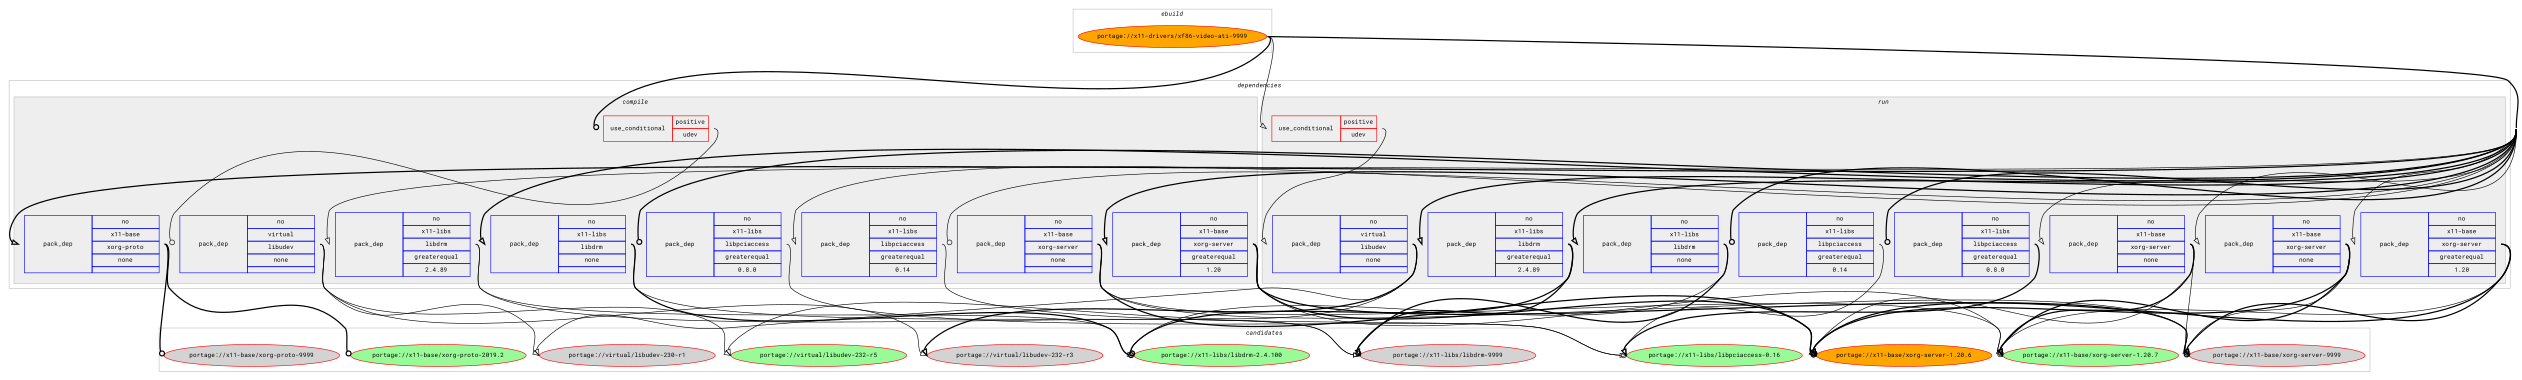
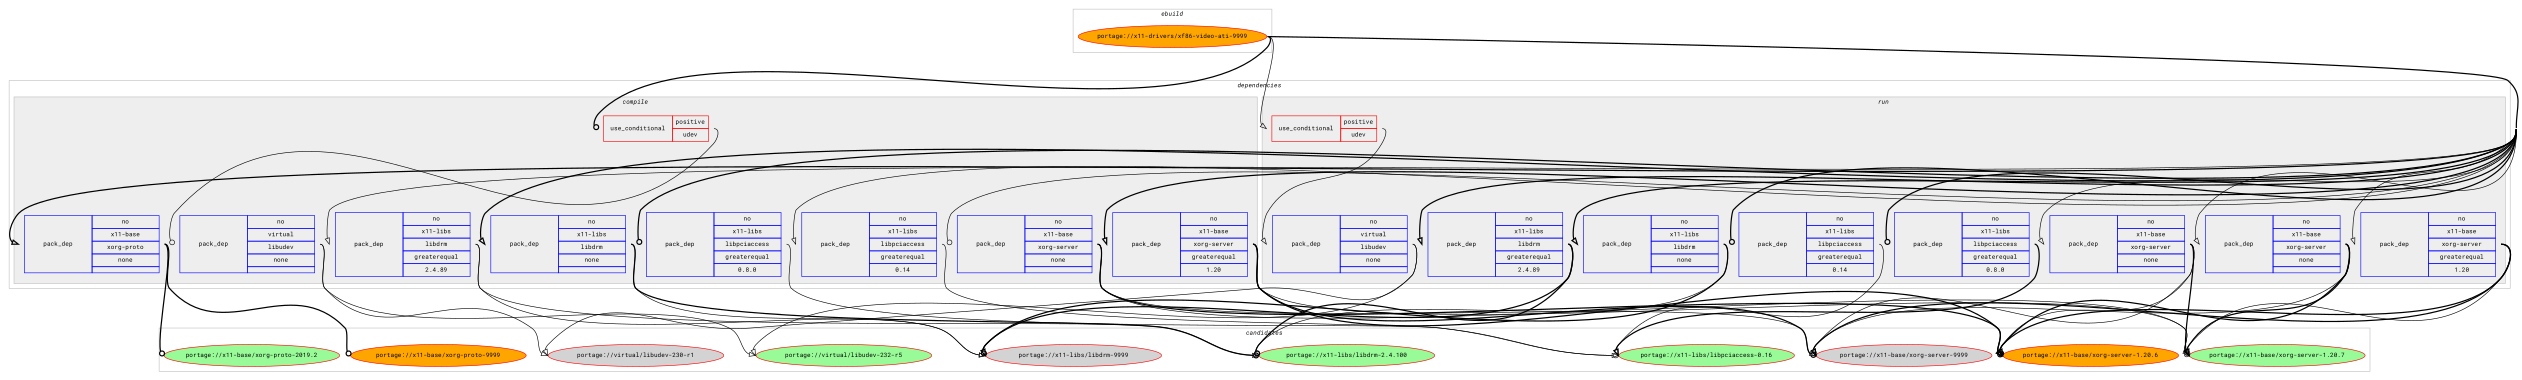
  digraph {
    compound=true
    concentrate=true
    fontname="Roboto Mono"
    fontsize=10
    newrank=true
    rankdir=TB
    ranksep=1.5
    node [color=blue fontname="Roboto Mono" fontsize=10 shape=none]
    edge [arrowhead=onormal fontname="Roboto Mono" headport=w style=solid tailport=e weight=100]
    n1 [color=red fillcolor=orange label="portage://x11-drivers/xf86-video-ati-9999" style=filled width=4 shape=""]
    n2 [label=<<TABLE BORDER="0" CELLBORDER="1" CELLSPACING="0" CELLPADDING="4" WIDTH="220"><TR><TD ROWSPAN="6" CELLPADDING="30">pack_dep</TD></TR><TR><TD WIDTH="110">no</TD></TR><TR><TD>virtual</TD></TR><TR><TD>libudev</TD></TR><TR><TD>none</TD></TR><TR><TD></TD></TR></TABLE>>]
    n3 [color=red label=<<TABLE BORDER="0" CELLBORDER="1" CELLSPACING="0" CELLPADDING="4"><TR><TD ROWSPAN="3" CELLPADDING="10">use_conditional</TD></TR><TR><TD>positive</TD></TR><TR><TD>udev</TD></TR></TABLE>>]
    n4 [label=<<TABLE BORDER="0" CELLBORDER="1" CELLSPACING="0" CELLPADDING="4" WIDTH="220"><TR><TD ROWSPAN="6" CELLPADDING="30">pack_dep</TD></TR><TR><TD WIDTH="110">no</TD></TR><TR><TD>x11-base</TD></TR><TR><TD>xorg-proto</TD></TR><TR><TD>none</TD></TR><TR><TD></TD></TR></TABLE>>]
    n5 [label=<<TABLE BORDER="0" CELLBORDER="1" CELLSPACING="0" CELLPADDING="4" WIDTH="220"><TR><TD ROWSPAN="6" CELLPADDING="30">pack_dep</TD></TR><TR><TD WIDTH="110">no</TD></TR><TR><TD>x11-base</TD></TR><TR><TD>xorg-server</TD></TR><TR><TD>greaterequal</TD></TR><TR><TD>1.20</TD></TR></TABLE>>]
    n6 [label=<<TABLE BORDER="0" CELLBORDER="1" CELLSPACING="0" CELLPADDING="4" WIDTH="220"><TR><TD ROWSPAN="6" CELLPADDING="30">pack_dep</TD></TR><TR><TD WIDTH="110">no</TD></TR><TR><TD>x11-base</TD></TR><TR><TD>xorg-server</TD></TR><TR><TD>none</TD></TR><TR><TD></TD></TR></TABLE>>]
    n7 [label=<<TABLE BORDER="0" CELLBORDER="1" CELLSPACING="0" CELLPADDING="4" WIDTH="220"><TR><TD ROWSPAN="6" CELLPADDING="30">pack_dep</TD></TR><TR><TD WIDTH="110">no</TD></TR><TR><TD>x11-libs</TD></TR><TR><TD>libdrm</TD></TR><TR><TD>greaterequal</TD></TR><TR><TD>2.4.89</TD></TR></TABLE>>]
    n8 [label=<<TABLE BORDER="0" CELLBORDER="1" CELLSPACING="0" CELLPADDING="4" WIDTH="220"><TR><TD ROWSPAN="6" CELLPADDING="30">pack_dep</TD></TR><TR><TD WIDTH="110">no</TD></TR><TR><TD>x11-libs</TD></TR><TR><TD>libdrm</TD></TR><TR><TD>none</TD></TR><TR><TD></TD></TR></TABLE>>]
    n9 [label=<<TABLE BORDER="0" CELLBORDER="1" CELLSPACING="0" CELLPADDING="4" WIDTH="220"><TR><TD ROWSPAN="6" CELLPADDING="30">pack_dep</TD></TR><TR><TD WIDTH="110">no</TD></TR><TR><TD>x11-libs</TD></TR><TR><TD>libpciaccess</TD></TR><TR><TD>greaterequal</TD></TR><TR><TD>0.14</TD></TR></TABLE>>]
    n10 [label=<<TABLE BORDER="0" CELLBORDER="1" CELLSPACING="0" CELLPADDING="4" WIDTH="220"><TR><TD ROWSPAN="6" CELLPADDING="30">pack_dep</TD></TR><TR><TD WIDTH="110">no</TD></TR><TR><TD>x11-libs</TD></TR><TR><TD>libpciaccess</TD></TR><TR><TD>greaterequal</TD></TR><TR><TD>0.8.0</TD></TR></TABLE>>]
    n11 [label=<<TABLE BORDER="0" CELLBORDER="1" CELLSPACING="0" CELLPADDING="4" WIDTH="220"><TR><TD ROWSPAN="6" CELLPADDING="30">pack_dep</TD></TR><TR><TD WIDTH="110">no</TD></TR><TR><TD>virtual</TD></TR><TR><TD>libudev</TD></TR><TR><TD>none</TD></TR><TR><TD></TD></TR></TABLE>>]
    n12 [color=red label=<<TABLE BORDER="0" CELLBORDER="1" CELLSPACING="0" CELLPADDING="4"><TR><TD ROWSPAN="3" CELLPADDING="10">use_conditional</TD></TR><TR><TD>positive</TD></TR><TR><TD>udev</TD></TR></TABLE>>]
    n13 [label=<<TABLE BORDER="0" CELLBORDER="1" CELLSPACING="0" CELLPADDING="4" WIDTH="220"><TR><TD ROWSPAN="6" CELLPADDING="30">pack_dep</TD></TR><TR><TD WIDTH="110">no</TD></TR><TR><TD>x11-base</TD></TR><TR><TD>xorg-server</TD></TR><TR><TD>greaterequal</TD></TR><TR><TD>1.20</TD></TR></TABLE>>]
    n14 [label=<<TABLE BORDER="0" CELLBORDER="1" CELLSPACING="0" CELLPADDING="4" WIDTH="220"><TR><TD ROWSPAN="6" CELLPADDING="30">pack_dep</TD></TR><TR><TD WIDTH="110">no</TD></TR><TR><TD>x11-base</TD></TR><TR><TD>xorg-server</TD></TR><TR><TD>none</TD></TR><TR><TD></TD></TR></TABLE>>]
    n15 [label=<<TABLE BORDER="0" CELLBORDER="1" CELLSPACING="0" CELLPADDING="4" WIDTH="220"><TR><TD ROWSPAN="6" CELLPADDING="30">pack_dep</TD></TR><TR><TD WIDTH="110">no</TD></TR><TR><TD>x11-base</TD></TR><TR><TD>xorg-server</TD></TR><TR><TD>none</TD></TR><TR><TD></TD></TR></TABLE>>]
    n16 [label=<<TABLE BORDER="0" CELLBORDER="1" CELLSPACING="0" CELLPADDING="4" WIDTH="220"><TR><TD ROWSPAN="6" CELLPADDING="30">pack_dep</TD></TR><TR><TD WIDTH="110">no</TD></TR><TR><TD>x11-libs</TD></TR><TR><TD>libdrm</TD></TR><TR><TD>greaterequal</TD></TR><TR><TD>2.4.89</TD></TR></TABLE>>]
    n17 [label=<<TABLE BORDER="0" CELLBORDER="1" CELLSPACING="0" CELLPADDING="4" WIDTH="220"><TR><TD ROWSPAN="6" CELLPADDING="30">pack_dep</TD></TR><TR><TD WIDTH="110">no</TD></TR><TR><TD>x11-libs</TD></TR><TR><TD>libdrm</TD></TR><TR><TD>none</TD></TR><TR><TD></TD></TR></TABLE>>]
    n18 [label=<<TABLE BORDER="0" CELLBORDER="1" CELLSPACING="0" CELLPADDING="4" WIDTH="220"><TR><TD ROWSPAN="6" CELLPADDING="30">pack_dep</TD></TR><TR><TD WIDTH="110">no</TD></TR><TR><TD>x11-libs</TD></TR><TR><TD>libpciaccess</TD></TR><TR><TD>greaterequal</TD></TR><TR><TD>0.14</TD></TR></TABLE>>]
    n19 [label=<<TABLE BORDER="0" CELLBORDER="1" CELLSPACING="0" CELLPADDING="4" WIDTH="220"><TR><TD ROWSPAN="6" CELLPADDING="30">pack_dep</TD></TR><TR><TD WIDTH="110">no</TD></TR><TR><TD>x11-libs</TD></TR><TR><TD>libpciaccess</TD></TR><TR><TD>greaterequal</TD></TR><TR><TD>0.8.0</TD></TR></TABLE>>]
-   n20 [color=red fillcolor=lightgrey label="portage://virtual/libudev-232-r3" style=filled width=4 shape=""]
    n21 [color=red fillcolor=palegreen label="portage://virtual/libudev-232-r5" style=filled width=4 shape=""]
    n22 [color=red fillcolor=lightgrey label="portage://virtual/libudev-230-r1" style=filled width=4 shape=""]
-   n23 [color=red fillcolor=lightgrey label="portage://x11-base/xorg-proto-9999" style=filled width=4 shape=""]
+   n23 [color=red fillcolor=orange label="portage://x11-base/xorg-proto-9999" style=filled width=4 shape=""]
    n24 [color=red fillcolor=palegreen label="portage://x11-base/xorg-proto-2019.2" style=filled width=4 shape=""]
    n25 [color=red fillcolor=lightgrey label="portage://x11-base/xorg-server-9999" style=filled width=4 shape=""]
    n26 [color=red fillcolor=palegreen label="portage://x11-base/xorg-server-1.20.7" style=filled width=4 shape=""]
    n27 [color=red fillcolor=orange label="portage://x11-base/xorg-server-1.20.6" style=filled width=4 shape=""]
    n28 [color=red fillcolor=lightgrey label="portage://x11-libs/libdrm-9999" style=filled width=4 shape=""]
    n29 [color=red fillcolor=palegreen label="portage://x11-libs/libdrm-2.4.100" style=filled width=4 shape=""]
    n30 [color=red fillcolor=palegreen label="portage://x11-libs/libpciaccess-0.16" style=filled width=4 shape=""]
    subgraph cluster_1 {
      color=gray
      label=<<i>ebuild</i>>
      rank=same
      n1
    }
    subgraph cluster_2 {
      color=gray
      label=<<i>dependencies</i>>
      subgraph cluster_3 {
        color=gray
        fillcolor="#eeeeee"
        label=<<i>compile</i>>
        style=filled
        subgraph sub_4 {
          color=gray
          fillcolor="#eeeeee"
          label=<<i>compile</i>>
          style=filled
          n3
          subgraph sub_5 {
            color=gray
            fillcolor="#eeeeee"
            label=<<i>compile</i>>
            style=filled
            n2
          }
        }
        subgraph sub_6 {
          color=gray
          fillcolor="#eeeeee"
          label=<<i>compile</i>>
          style=filled
          n4
        }
        subgraph sub_7 {
          color=gray
          fillcolor="#eeeeee"
          label=<<i>compile</i>>
          style=filled
          n5
        }
        subgraph sub_8 {
          color=gray
          fillcolor="#eeeeee"
          label=<<i>compile</i>>
          style=filled
          n6
        }
        subgraph sub_9 {
          color=gray
          fillcolor="#eeeeee"
          label=<<i>compile</i>>
          style=filled
          n7
        }
        subgraph sub_10 {
          color=gray
          fillcolor="#eeeeee"
          label=<<i>compile</i>>
          style=filled
          n8
        }
        subgraph sub_11 {
          color=gray
          fillcolor="#eeeeee"
          label=<<i>compile</i>>
          style=filled
          n9
        }
        subgraph sub_12 {
          color=gray
          fillcolor="#eeeeee"
          label=<<i>compile</i>>
          style=filled
          n10
        }
      }
      subgraph cluster_13 {
        color=gray
        fillcolor="#eeeeee"
        label=<<i>compile and run</i>>
        style=filled
      }
      subgraph cluster_14 {
        color=gray
        fillcolor="#eeeeee"
        label=<<i>run</i>>
        style=filled
        subgraph sub_15 {
          color=gray
          fillcolor="#eeeeee"
          label=<<i>run</i>>
          style=filled
          n12
          subgraph sub_16 {
            color=gray
            fillcolor="#eeeeee"
            label=<<i>run</i>>
            style=filled
            n11
          }
        }
        subgraph sub_17 {
          color=gray
          fillcolor="#eeeeee"
          label=<<i>run</i>>
          style=filled
          n13
        }
        subgraph sub_18 {
          color=gray
          fillcolor="#eeeeee"
          label=<<i>run</i>>
          style=filled
          n14
        }
        subgraph sub_19 {
          color=gray
          fillcolor="#eeeeee"
          label=<<i>run</i>>
          style=filled
          n15
        }
        subgraph sub_20 {
          color=gray
          fillcolor="#eeeeee"
          label=<<i>run</i>>
          style=filled
          n16
        }
        subgraph sub_21 {
          color=gray
          fillcolor="#eeeeee"
          label=<<i>run</i>>
          style=filled
          n17
        }
        subgraph sub_22 {
          color=gray
          fillcolor="#eeeeee"
          label=<<i>run</i>>
          style=filled
          n18
        }
        subgraph sub_23 {
          color=gray
          fillcolor="#eeeeee"
          label=<<i>run</i>>
          style=filled
          n19
        }
      }
    }
    subgraph cluster_24 {
      color=gray
      label=<<i>candidates</i>>
      rank=same
      subgraph sub_25 {
        color=black
        label=<<i>candidates</i>>
        nodesep=1
        rank=same
-       n20
        n21
        n22
      }
      subgraph sub_26 {
        color=black
        label=<<i>candidates</i>>
        nodesep=1
        rank=same
        n23
        n24
      }
      subgraph sub_27 {
        color=black
        label=<<i>candidates</i>>
        nodesep=1
        rank=same
        n25
        n26
        n27
      }
      subgraph sub_28 {
        color=black
        label=<<i>candidates</i>>
        nodesep=1
        rank=same
        n25
        n26
        n27
      }
      subgraph sub_29 {
        color=black
        label=<<i>candidates</i>>
        nodesep=1
        rank=same
        n28
        n29
      }
      subgraph sub_30 {
        color=black
        label=<<i>candidates</i>>
        nodesep=1
        rank=same
        n28
        n29
      }
      subgraph sub_31 {
        color=black
        label=<<i>candidates</i>>
        nodesep=1
        rank=same
        n30
      }
      subgraph sub_32 {
        color=black
        label=<<i>candidates</i>>
        nodesep=1
        rank=same
        n30
      }
      subgraph sub_33 {
        color=black
        label=<<i>candidates</i>>
        nodesep=1
        rank=same
-       n20
        n21
        n22
      }
      subgraph sub_34 {
        color=black
        label=<<i>candidates</i>>
        nodesep=1
        rank=same
        n25
        n26
        n27
      }
      subgraph sub_35 {
        color=black
        label=<<i>candidates</i>>
        nodesep=1
        rank=same
        n25
        n26
        n27
      }
      subgraph sub_36 {
        color=black
        label=<<i>candidates</i>>
        nodesep=1
        rank=same
        n25
        n26
        n27
      }
      subgraph sub_37 {
        color=black
        label=<<i>candidates</i>>
        nodesep=1
        rank=same
        n28
        n29
      }
      subgraph sub_38 {
        color=black
        label=<<i>candidates</i>>
        nodesep=1
        rank=same
        n28
        n29
      }
      subgraph sub_39 {
        color=black
        label=<<i>candidates</i>>
        nodesep=1
        rank=same
        n30
      }
      subgraph sub_40 {
        color=black
        label=<<i>candidates</i>>
        nodesep=1
        rank=same
        n30
      }
    }
    n1 -> n3 [arrowhead=odot style=bold weight=20]
    n1 -> n4 [style=bold weight=20]
    n1 -> n5 [style=bold weight=20]
    n1 -> n6 [arrowhead=odot weight=20]
    n1 -> n7 [weight=20]
    n1 -> n8 [style=bold weight=20]
    n1 -> n9 [weight=20]
    n1 -> n10 [arrowhead=odot style=bold weight=20]
    n1 -> n12 [weight=20]
    n1 -> n13 [weight=20]
    n1 -> n14 [weight=20]
    n1 -> n15 [weight=20]
    n1 -> n16 [style=bold weight=20]
    n1 -> n17 [style=bold weight=20]
    n1 -> n18 [arrowhead=odot style=bold weight=20]
    n1 -> n19 [arrowhead=odot style=bold weight=20]
-   n2 -> n20
    n2 -> n21
    n2 -> n22
    n3 -> n2 [arrowhead=odot weight=20]
    n4 -> n23 [arrowhead=odot style=bold]
    n4 -> n24 [arrowhead=odot style=bold]
    n5 -> n25 [arrowhead=odot style=bold]
    n5 -> n26
    n5 -> n27 [arrowhead=odot style=bold]
    n6 -> n25
    n6 -> n26 [arrowhead=odot]
    n6 -> n27 [style=bold]
    n7 -> n28
    n7 -> n29
    n8 -> n28
    n8 -> n29 [arrowhead=odot style=bold]
    n9 -> n30 [arrowhead=odot]
    n10 -> n30
-   n11 -> n20 [style=bold]
    n11 -> n21
    n11 -> n22
    n12 -> n11 [weight=20]
    n13 -> n25 [style=bold]
    n13 -> n26 [arrowhead=odot]
    n13 -> n27 [arrowhead=odot style=bold]
    n14 -> n25
    n14 -> n26 [style=bold]
    n14 -> n27 [arrowhead=odot]
    n15 -> n25 [arrowhead=odot]
    n15 -> n26 [style=bold]
    n15 -> n27 [style=bold]
    n16 -> n28 [style=bold]
    n16 -> n29 [arrowhead=odot style=bold]
    n17 -> n28 [arrowhead=odot style=bold]
    n17 -> n29 [arrowhead=odot]
    n18 -> n30
    n19 -> n30 [style=bold]
  }
